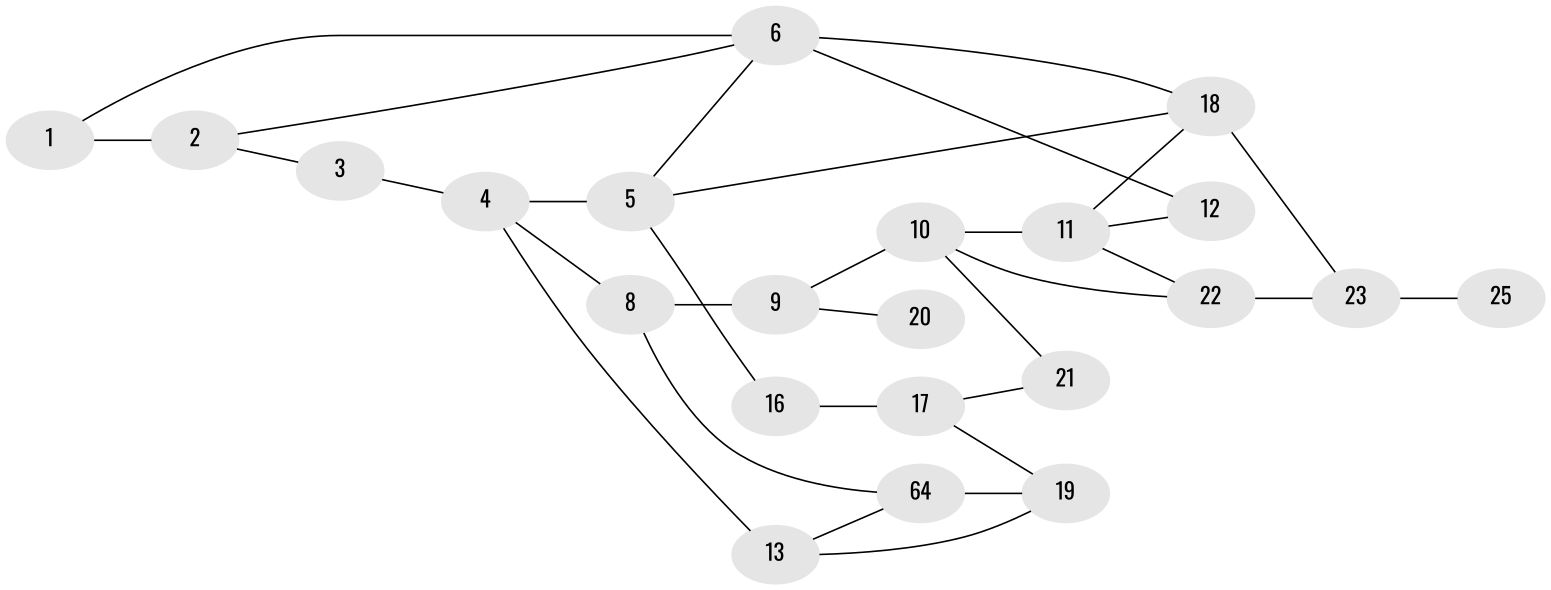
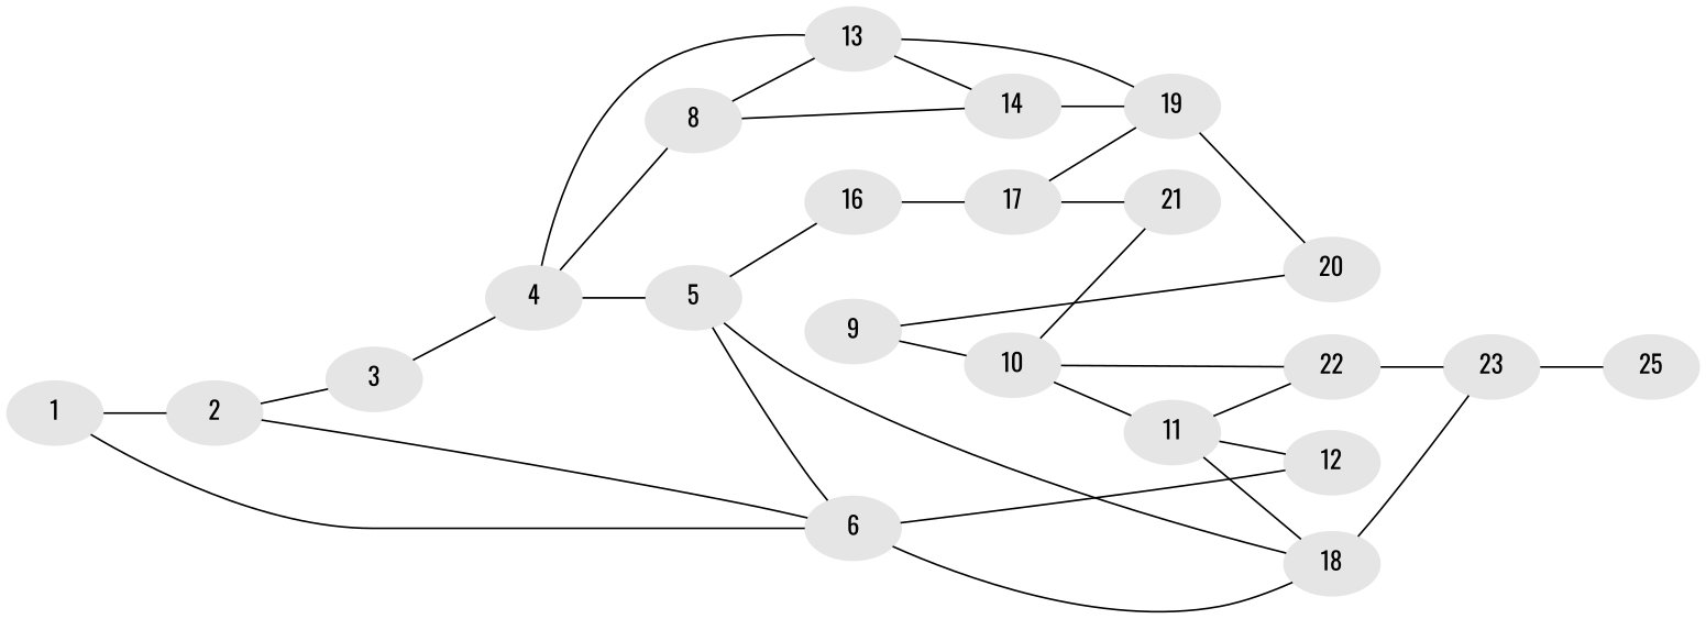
  graph {
    fontname=Oswald
    rankdir=LR
    node [color=gray90 fontname=Oswald style=filled]
    edge [fontname=Oswald weight=1.0]
    1
    2
    6
    3
    18
    12
    4
    5
    8
    13
    16
    9
-   14 [label=64]
+   14
    19
    17
    23
    10
    20
    11
    21
    22
    25
    1 -- 2 [weight=2.0]
    1 -- 6
    2 -- 6
    2 -- 3 [weight=2.0]
    6 -- 18
    6 -- 12
    3 -- 4
    18 -- 23
    4 -- 5 [weight=2.0]
    4 -- 8
    4 -- 13
    5 -- 6
    5 -- 18
    5 -- 16
-   8 -- 9
+   8 -- 13
    8 -- 14
    13 -- 14
    13 -- 19
    16 -- 17 [weight=3.0]
    9 -- 10 [weight=2.0]
    9 -- 20 [weight=2.0]
    14 -- 19 [weight=2.0]
+   19 -- 20 [weight=2.0]
    17 -- 19
    17 -- 21
    23 -- 25
    10 -- 11
    10 -- 21 [weight=2.0]
    10 -- 22
    11 -- 18
    11 -- 12 [weight=2.0]
    11 -- 22
    22 -- 23 [weight=4.0]
  }
